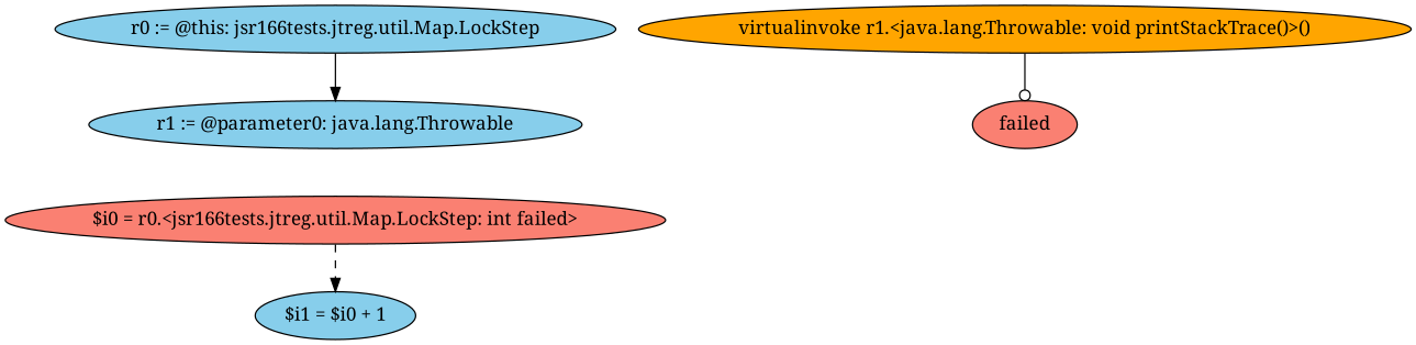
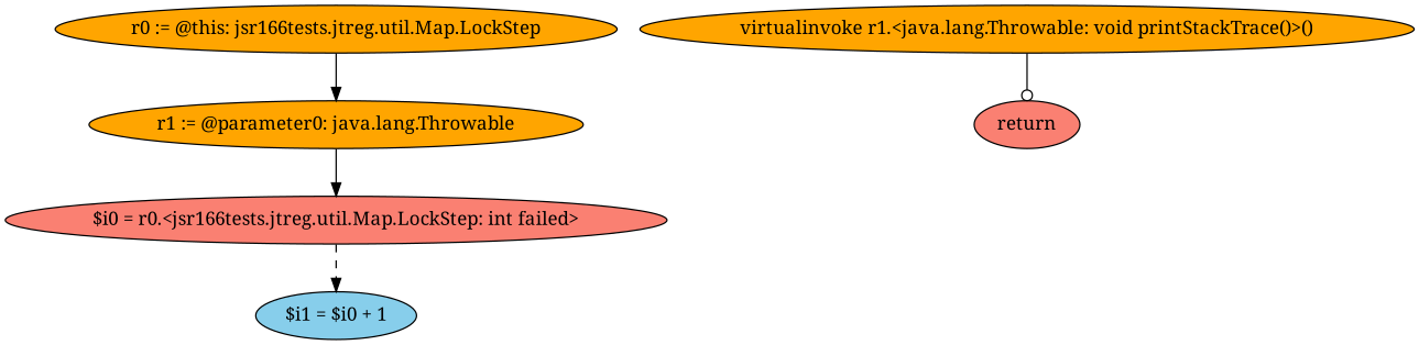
  digraph {
    fontname="Noto Serif"
    node [fillcolor=orange fontname="Noto Serif" style=filled]
    edge [arrowhead=normal fontname="Noto Serif" style=solid]
-   "r0 := @this: jsr166tests.jtreg.util.Map.LockStep" [fillcolor=skyblue]
-   "r1 := @parameter0: java.lang.Throwable" [fillcolor=skyblue]
+   "r0 := @this: jsr166tests.jtreg.util.Map.LockStep"
+   "r1 := @parameter0: java.lang.Throwable"
    "$i0 = r0.<jsr166tests.jtreg.util.Map.LockStep: int failed>" [fillcolor=salmon]
    "$i1 = $i0 + 1" [fillcolor=skyblue]
    "virtualinvoke r1.<java.lang.Throwable: void printStackTrace()>()"
-   return [fillcolor=salmon label=failed]
+   return [fillcolor=salmon]
    "r0 := @this: jsr166tests.jtreg.util.Map.LockStep" -> "r1 := @parameter0: java.lang.Throwable"
+   "r1 := @parameter0: java.lang.Throwable" -> "$i0 = r0.<jsr166tests.jtreg.util.Map.LockStep: int failed>"
    "$i0 = r0.<jsr166tests.jtreg.util.Map.LockStep: int failed>" -> "$i1 = $i0 + 1" [style=dashed]
    "virtualinvoke r1.<java.lang.Throwable: void printStackTrace()>()" -> return [arrowhead=odot]
  }
